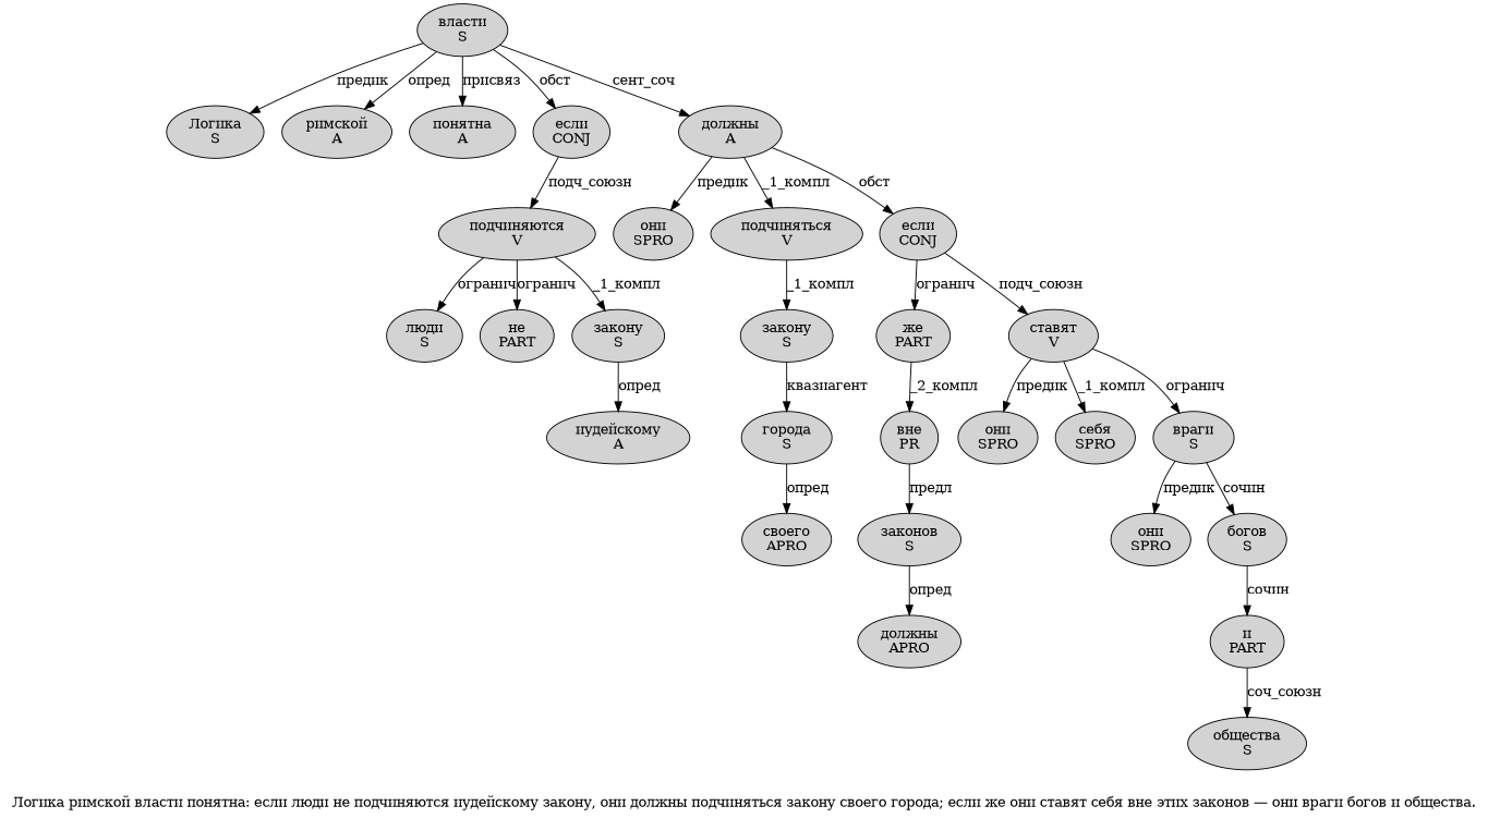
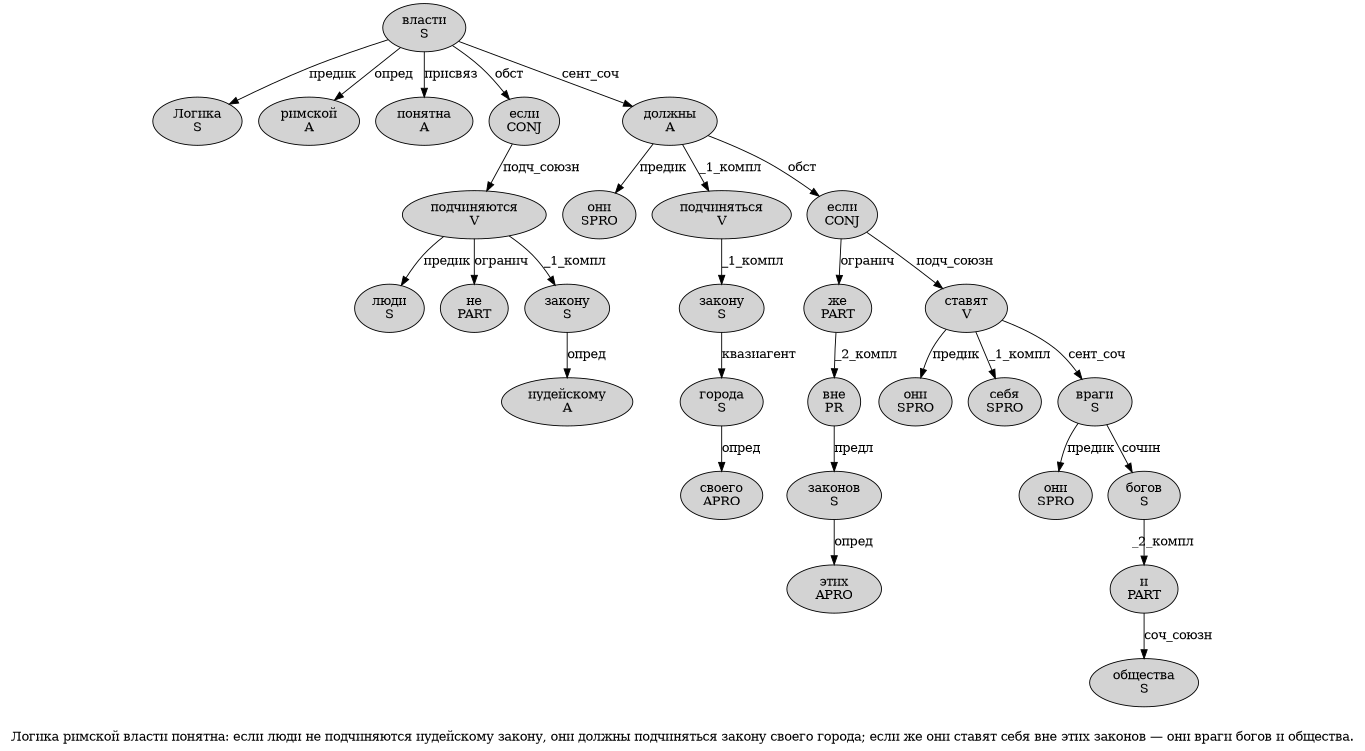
  digraph {
    label="Логика римской власти понятна: если люди не подчиняются иудейскому закону, они должны подчиняться закону своего города; если же они ставят себя вне этих законов — они враги богов и общества."
    node [fillcolor=lightgray penwidth=1 shape=ellipse style=filled]
    n1 [label="Логика\nS"]
    n2 [label="римской\nA"]
    n3 [label="власти\nS"]
    n4 [label="понятна\nA"]
    n5 [label="если\nCONJ"]
    n6 [label="должны\nA"]
    n7 [label="подчиняются\nV"]
    n8 [label="они\nSPRO"]
    n9 [label="подчиняться\nV"]
    n10 [label="если\nCONJ"]
    n11 [label="люди\nS"]
    n12 [label="не\nPART"]
    n13 [label="закону\nS"]
    n14 [label="иудейскому\nA"]
    n15 [label="закону\nS"]
    n16 [label="же\nPART"]
    n17 [label="ставят\nV"]
    n18 [label="города\nS"]
    n19 [label="своего\nAPRO"]
    n20 [label="вне\nPR"]
    n21 [label="они\nSPRO"]
    n22 [label="себя\nSPRO"]
    n23 [label="враги\nS"]
    n24 [label="законов\nS"]
    n25 [label="они\nSPRO"]
    n26 [label="богов\nS"]
-   n27 [label="должны\nAPRO"]
+   n27 [label="этих\nAPRO"]
    n28 [label="и\nPART"]
    n29 [label="общества\nS"]
    n3 -> n1 [label="предик"]
    n3 -> n2 [label="опред"]
    n3 -> n4 [label="присвяз"]
    n3 -> n5 [label="обст"]
    n3 -> n6 [label="сент_соч"]
    n5 -> n7 [label="подч_союзн"]
    n6 -> n8 [label="предик"]
    n6 -> n9 [label="_1_компл"]
    n6 -> n10 [label="обст"]
-   n7 -> n11 [label="огранич"]
+   n7 -> n11 [label="предик"]
    n7 -> n12 [label="огранич"]
    n7 -> n13 [label="_1_компл"]
    n9 -> n15 [label="_1_компл"]
    n10 -> n16 [label="огранич"]
    n10 -> n17 [label="подч_союзн"]
    n13 -> n14 [label="опред"]
    n15 -> n18 [label="квазиагент"]
    n16 -> n20 [label="_2_компл"]
    n17 -> n21 [label="предик"]
    n17 -> n22 [label="_1_компл"]
-   n17 -> n23 [label="огранич"]
+   n17 -> n23 [label="сент_соч"]
    n18 -> n19 [label="опред"]
    n20 -> n24 [label="предл"]
    n23 -> n25 [label="предик"]
    n23 -> n26 [label="сочин"]
    n24 -> n27 [label="опред"]
-   n26 -> n28 [label="сочин"]
+   n26 -> n28 [label="_2_компл"]
    n28 -> n29 [label="соч_союзн"]
  }
